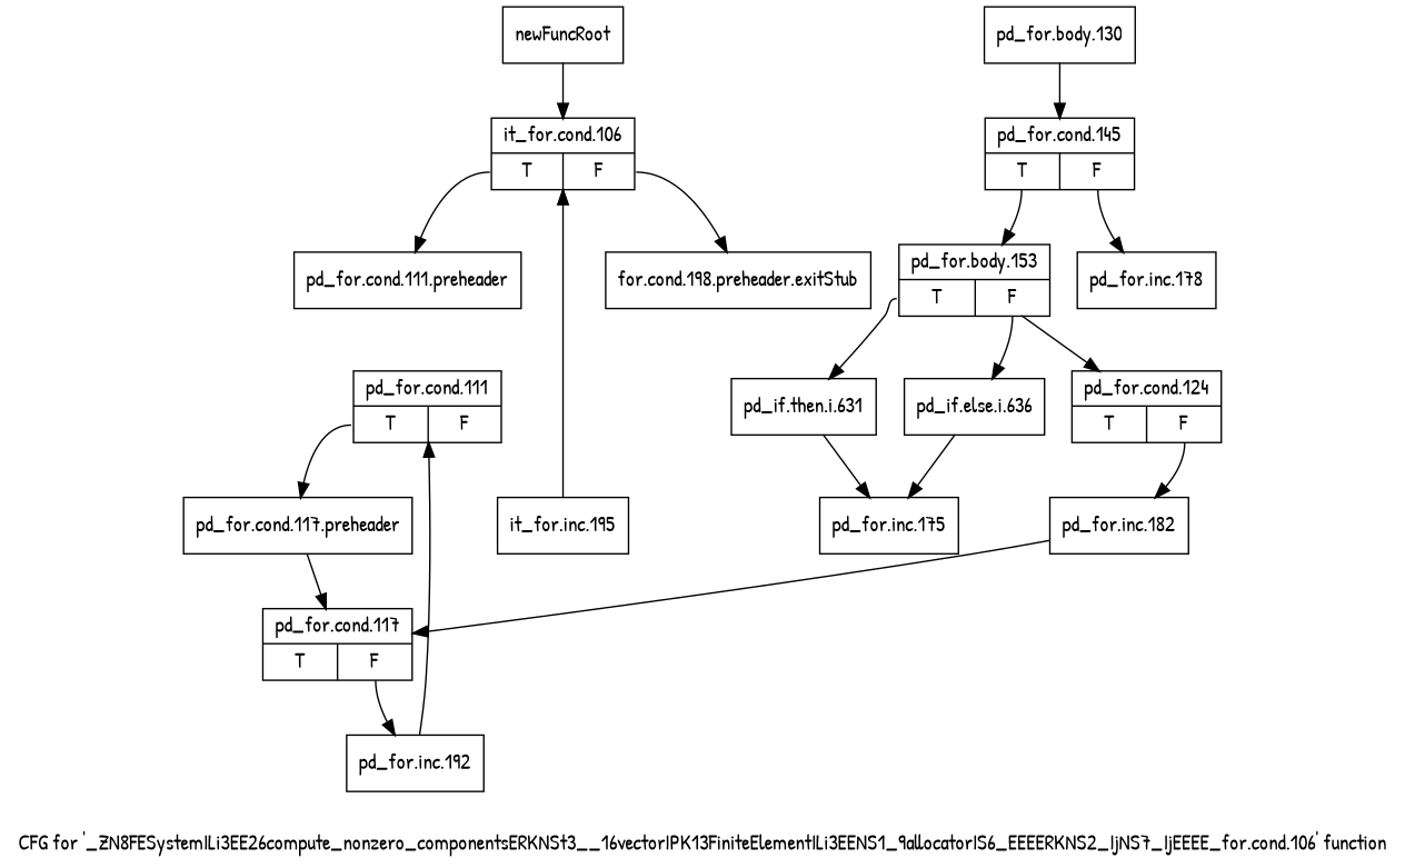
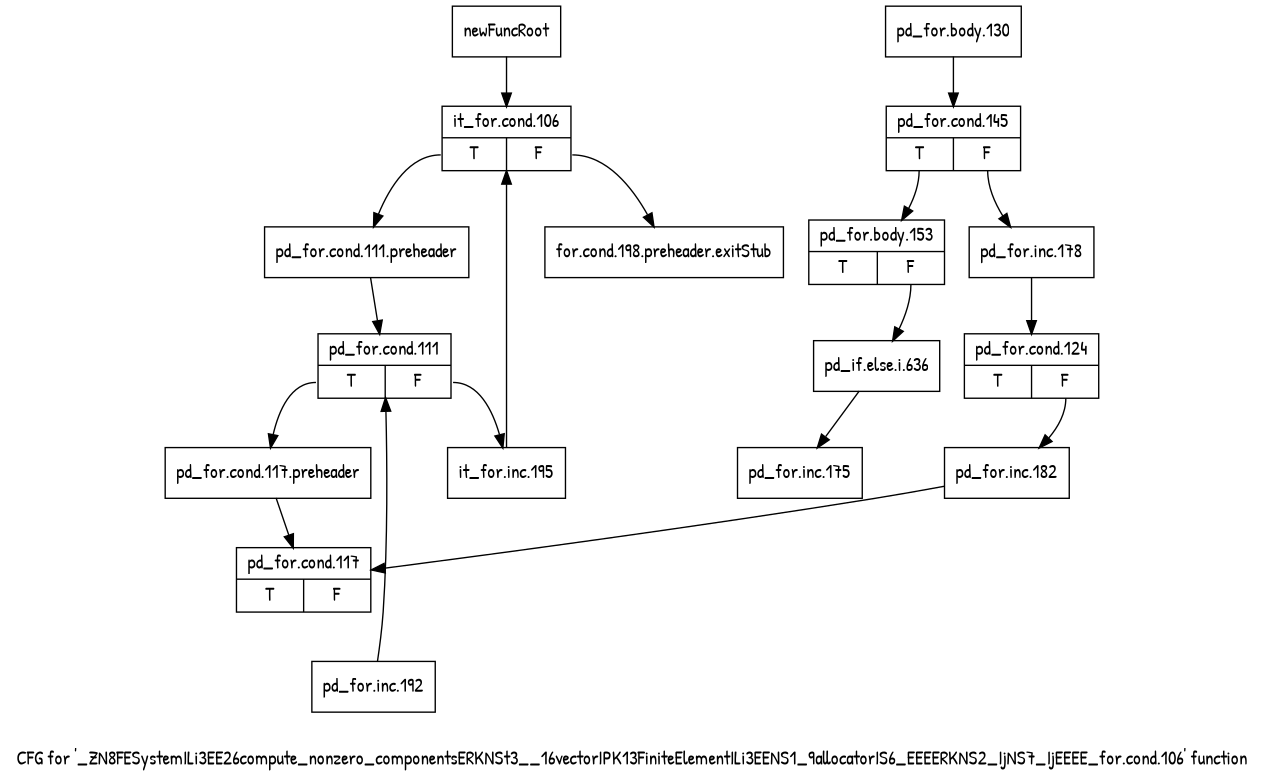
  digraph {
    fontname="Patrick Hand"
    label="CFG for '_ZN8FESystemILi3EE26compute_nonzero_componentsERKNSt3__16vectorIPK13FiniteElementILi3EENS1_9allocatorIS6_EEEERKNS2_IjNS7_IjEEEE_for.cond.106' function"
    node [fontname="Patrick Hand" shape=record]
    edge [fontname="Patrick Hand"]
    n1 [label="{newFuncRoot}"]
    n2 [label="{it_for.cond.106|{<s0>T|<s1>F}}"]
    n3 [label="{for.cond.198.preheader.exitStub}"]
    n4 [label="{pd_for.cond.111.preheader}"]
    n5 [label="{pd_for.cond.111|{<s0>T|<s1>F}}"]
    n6 [label="{pd_for.cond.117.preheader}"]
    n7 [label="{it_for.inc.195}"]
    n8 [label="{pd_for.cond.117|{<s0>T|<s1>F}}"]
    n9 [label="{pd_for.inc.192}"]
    n10 [label="{pd_for.cond.124|{<s0>T|<s1>F}}"]
    n11 [label="{pd_for.inc.182}"]
    n12 [label="{pd_for.body.130}"]
    n13 [label="{pd_for.cond.145|{<s0>T|<s1>F}}"]
    n14 [label="{pd_for.body.153|{<s0>T|<s1>F}}"]
    n15 [label="{pd_for.inc.178}"]
-   n16 [label="{pd_if.then.i.631}"]
    n17 [label="{pd_if.else.i.636}"]
    n18 [label="{pd_for.inc.175}"]
    n1 -> n2
    n2 -> n3 [tailport=s1]
    n2 -> n4 [tailport=s0]
+   n4 -> n5
    n5 -> n6 [tailport=s0]
+   n5 -> n7 [tailport=s1]
    n6 -> n8
    n7 -> n2
-   n8 -> n9 [tailport=s1]
    n9 -> n5
    n10 -> n11 [tailport=s1]
    n11 -> n8
    n12 -> n13
    n13 -> n14 [tailport=s0]
    n13 -> n15 [tailport=s1]
-   n14 -> n16 [tailport=s0]
    n14 -> n17 [tailport=s1]
-   n14 -> n10
-   n16 -> n18
+   n15 -> n10
    n17 -> n18
  }
